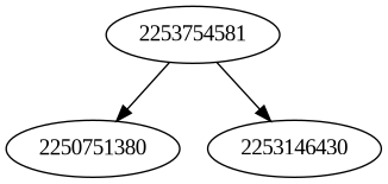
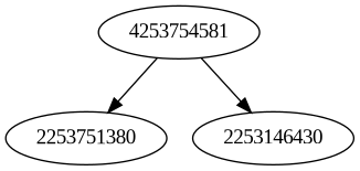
  strict digraph {
    fontname="Liberation Serif"
    node [fontname="Liberation Serif"]
    edge [fontname="Liberation Serif"]
-   2253754581
-   2253751380 [label=2250751380]
+   2253754581 [label=4253754581]
+   2253751380
    n3 [label=2253146430]
    2253754581 -> 2253751380
    2253754581 -> n3
  }
